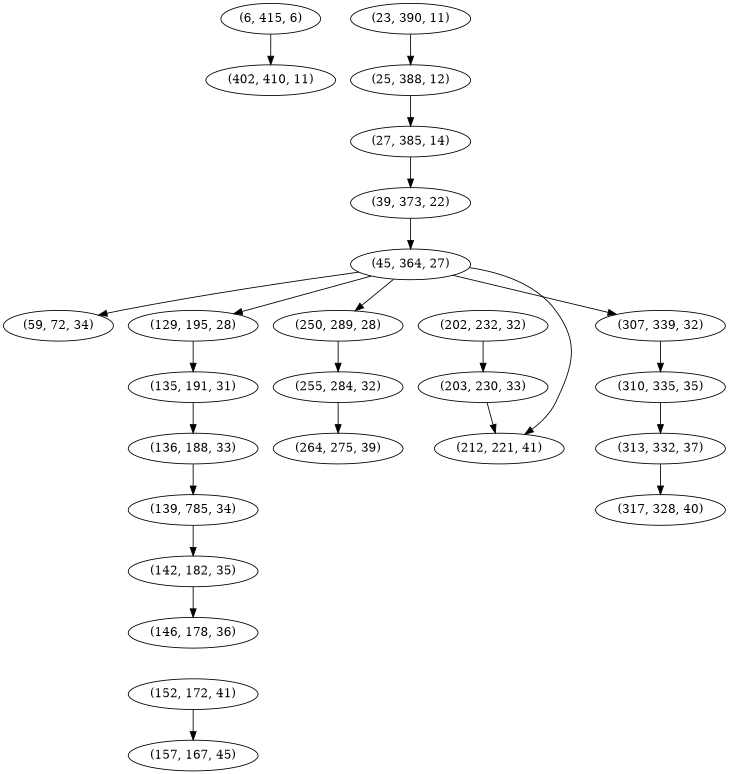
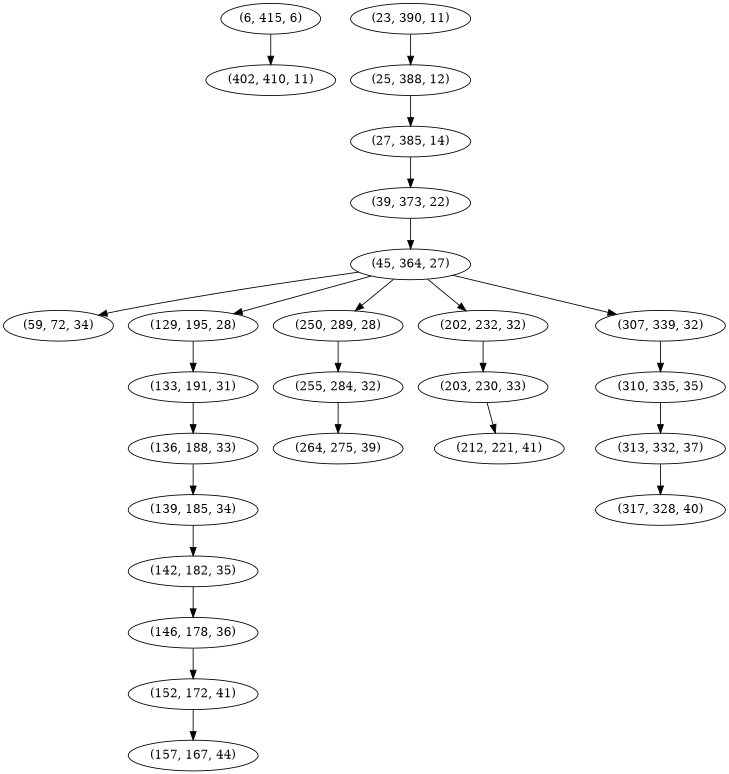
  digraph {
    "(6, 415, 6)"
    "(402, 410, 11)"
    "(23, 390, 11)"
    "(25, 388, 12)"
    "(27, 385, 14)"
    "(39, 373, 22)"
    "(45, 364, 27)"
    "(59, 72, 34)"
    "(129, 195, 28)"
    "(202, 232, 32)"
    "(250, 289, 28)"
    "(307, 339, 32)"
-   "(133, 191, 31)" [label="(135, 191, 31)"]
+   "(133, 191, 31)"
    "(203, 230, 33)"
    "(255, 284, 32)"
    "(310, 335, 35)"
    "(136, 188, 33)"
-   "(139, 185, 34)" [label="(139, 785, 34)"]
+   "(139, 185, 34)"
    "(142, 182, 35)"
    "(146, 178, 36)"
    "(152, 172, 41)"
-   "(157, 167, 45)"
+   "(157, 167, 45)" [label="(157, 167, 44)"]
    "(212, 221, 41)"
    "(264, 275, 39)"
    "(313, 332, 37)"
    "(317, 328, 40)"
    "(6, 415, 6)" -> "(402, 410, 11)"
    "(23, 390, 11)" -> "(25, 388, 12)"
    "(25, 388, 12)" -> "(27, 385, 14)"
    "(27, 385, 14)" -> "(39, 373, 22)"
    "(39, 373, 22)" -> "(45, 364, 27)"
    "(45, 364, 27)" -> "(59, 72, 34)"
    "(45, 364, 27)" -> "(129, 195, 28)"
-   "(45, 364, 27)" -> "(212, 221, 41)"
+   "(45, 364, 27)" -> "(202, 232, 32)"
    "(45, 364, 27)" -> "(250, 289, 28)"
    "(45, 364, 27)" -> "(307, 339, 32)"
    "(129, 195, 28)" -> "(133, 191, 31)"
    "(202, 232, 32)" -> "(203, 230, 33)"
    "(250, 289, 28)" -> "(255, 284, 32)"
    "(307, 339, 32)" -> "(310, 335, 35)"
    "(133, 191, 31)" -> "(136, 188, 33)"
    "(203, 230, 33)" -> "(212, 221, 41)"
    "(255, 284, 32)" -> "(264, 275, 39)"
    "(310, 335, 35)" -> "(313, 332, 37)"
    "(136, 188, 33)" -> "(139, 185, 34)"
    "(139, 185, 34)" -> "(142, 182, 35)"
    "(142, 182, 35)" -> "(146, 178, 36)"
+   "(146, 178, 36)" -> "(152, 172, 41)"
    "(152, 172, 41)" -> "(157, 167, 45)"
    "(313, 332, 37)" -> "(317, 328, 40)"
  }
